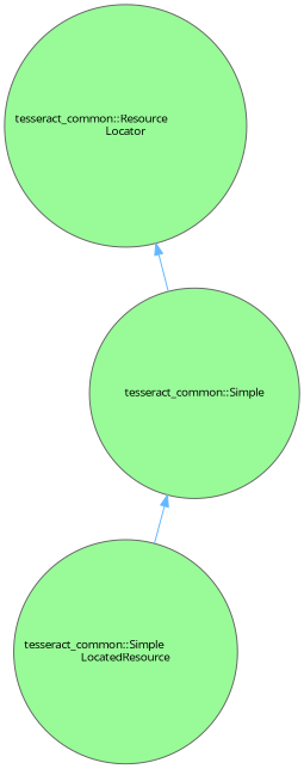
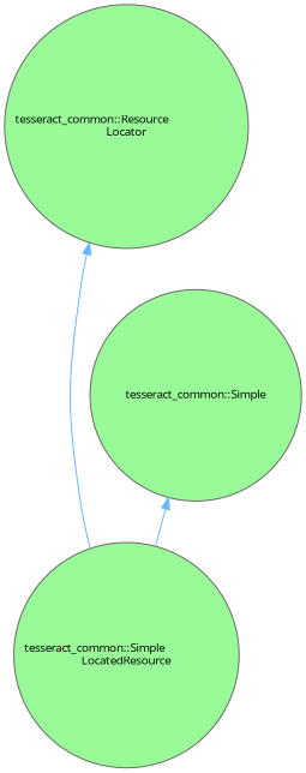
  digraph {
    fontname="Open Sans"
    node [color=gray40 fillcolor=palegreen fontname="Open Sans" fontsize=10 shape=circle style=filled]
    edge [color=steelblue1 dir=back fontname="Open Sans" fontsize=10 labelfontname=Helvetica labelfontsize=10 style=solid]
    n1 [fontcolor=black height=0.2 label="tesseract_common::Simple\lLocatedResource" width=0.4]
    n2 [height=0.2 label="tesseract_common::Simple" width=0.4]
    n3 [height=0.2 label="tesseract_common::Resource\lLocator" width=0.4]
    n2 -> n1
-   n3 -> n2
+   n3 -> n1
  }
